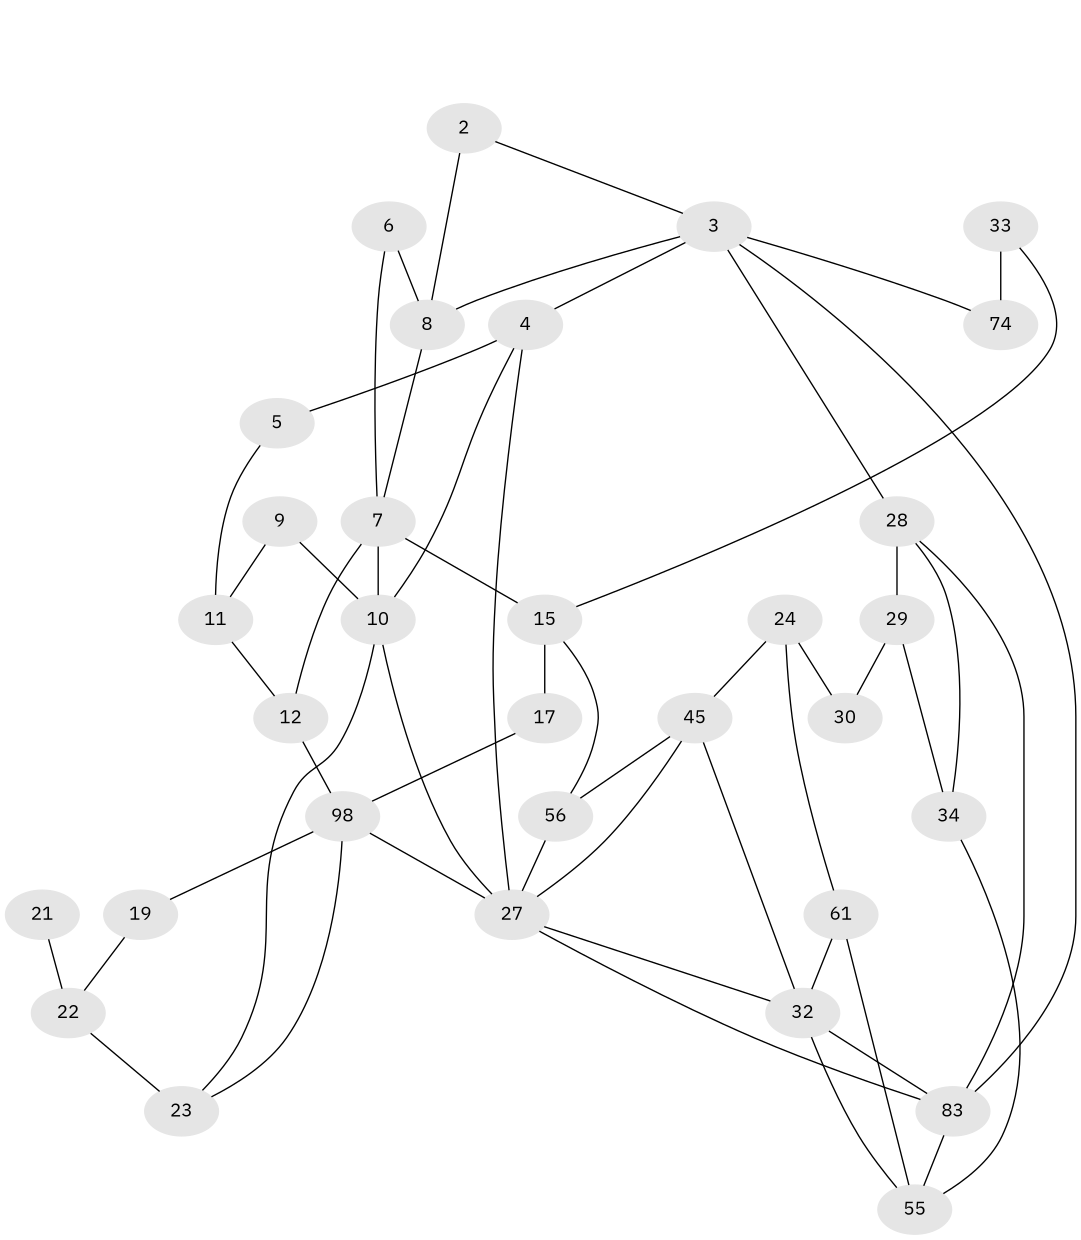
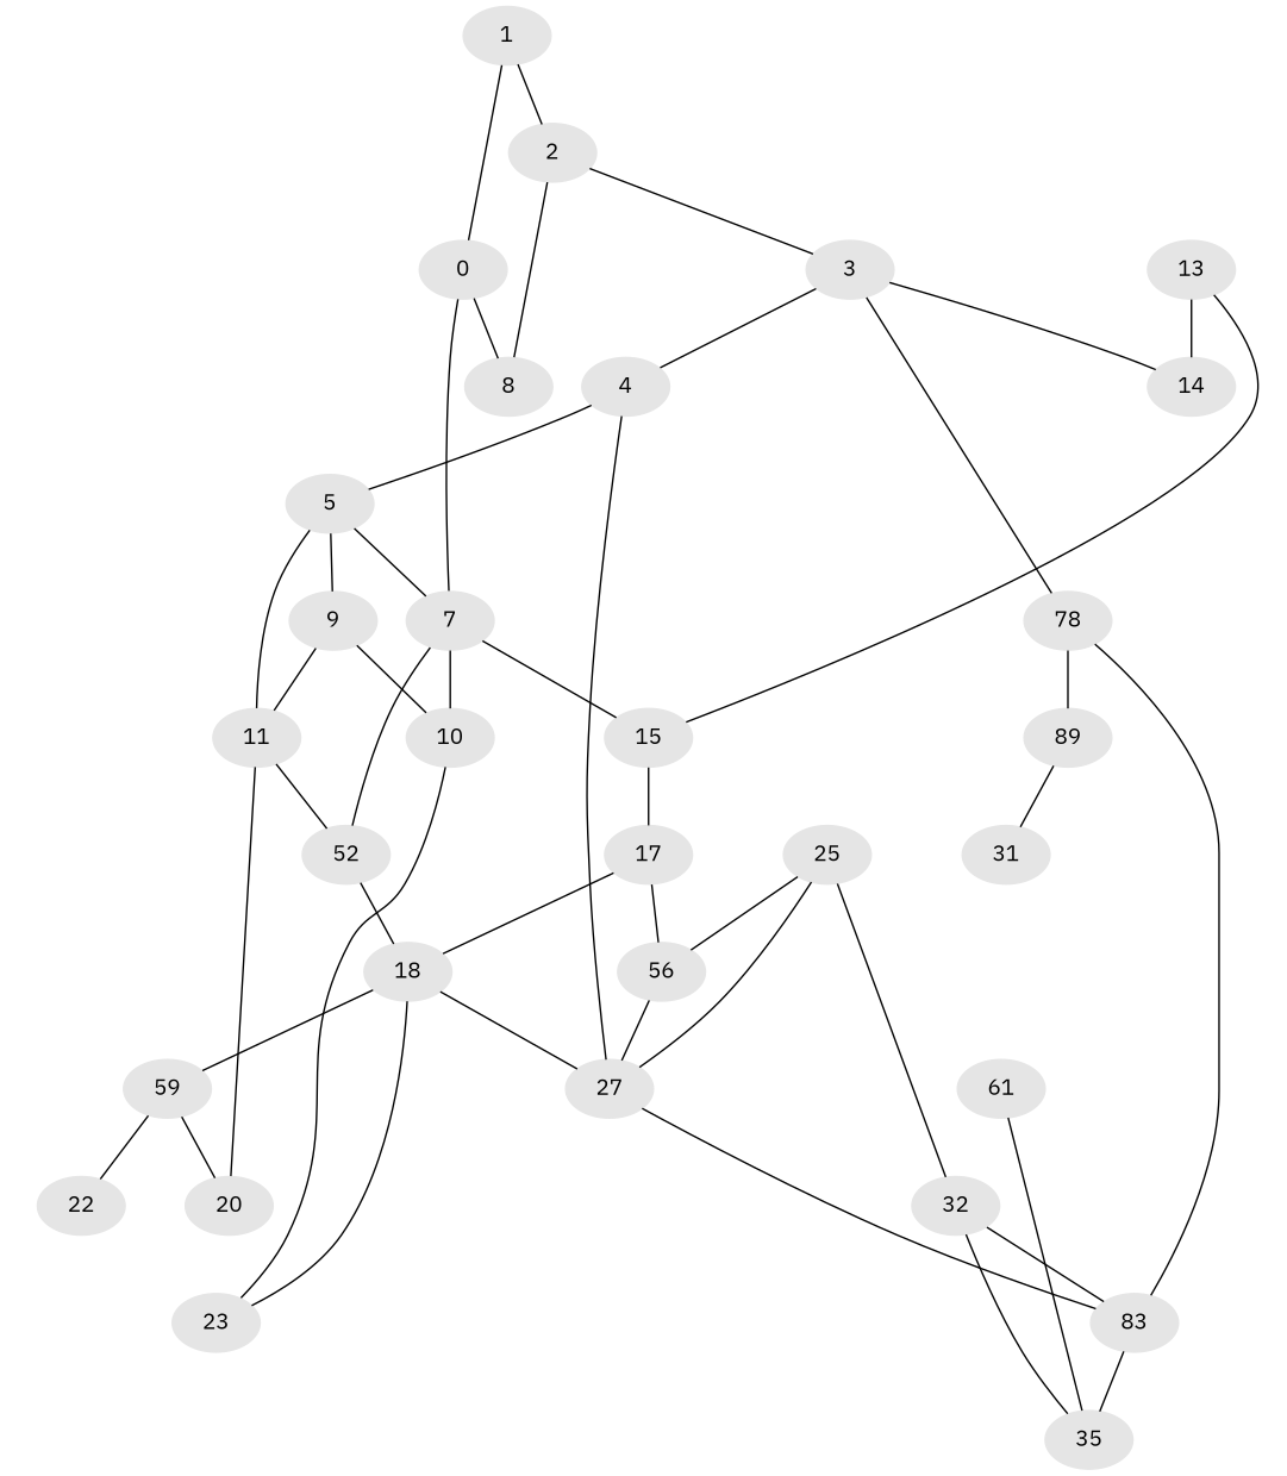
  graph {
    fontname="IBM Plex Sans"
    node [color=gray90 fontname="IBM Plex Sans" style=filled]
    edge [fontname="IBM Plex Sans" weight=1.0]
+   1
    2
-   6
+   6 [label=0]
    3
    8
    7
    4
-   14 [label=74]
-   28
+   14
+   28 [label=78]
    n10 [label=83]
    5
    10
    27
-   29
-   34
-   35 [label=55]
+   29 [label=89]
+   35
    9
    11
    23
    32
-   12
+   12 [label=52]
    15
-   18 [label=98]
-   13 [label=33]
+   20
+   18
+   13
    17
    n27 [label=56]
-   24
-   25 [label=45]
-   30
+   25
+   30 [label=31]
    n31 [label=61]
-   19
+   19 [label=59]
    22
-   21
+   1 -- 2
+   1 -- 6
    2 -- 3
    2 -- 8
    6 -- 8
    6 -- 7
-   3 -- 8
    3 -- 4 [weight=2.0]
    3 -- 14
    3 -- 28 [weight=2.0]
-   3 -- n10
    7 -- 10
    7 -- 12
    7 -- 15
    4 -- 5
-   4 -- 10
    4 -- 27
    28 -- n10
    28 -- 29 [weight=2.0]
-   28 -- 34
    n10 -- 35
-   8 -- 7 [weight=2.0]
+   5 -- 7 [weight=2.0]
+   5 -- 9
    5 -- 11
-   10 -- 27
    10 -- 23
    27 -- n10
-   27 -- 32
-   29 -- 34
    29 -- 30
-   34 -- 35 [weight=2.0]
    9 -- 10
    9 -- 11
    11 -- 12
+   11 -- 20 [weight=2.0]
    32 -- n10
    32 -- 35
    12 -- 18 [weight=2.0]
    15 -- 17 [weight=2.0]
    18 -- 27 [weight=2.0]
    18 -- 23
    18 -- 19
    13 -- 14 [weight=2.0]
    13 -- 15
    17 -- 18
-   15 -- n27
+   17 -- n27
    n27 -- 27
-   24 -- 25
-   24 -- 30 [weight=2.0]
-   24 -- n31
    25 -- 27
    25 -- 32
    25 -- n27
    n31 -- 35 [weight=2.0]
-   n31 -- 32
+   19 -- 20
    19 -- 22
-   22 -- 23 [weight=2.0]
-   21 -- 22 [weight=3.0]
  }
